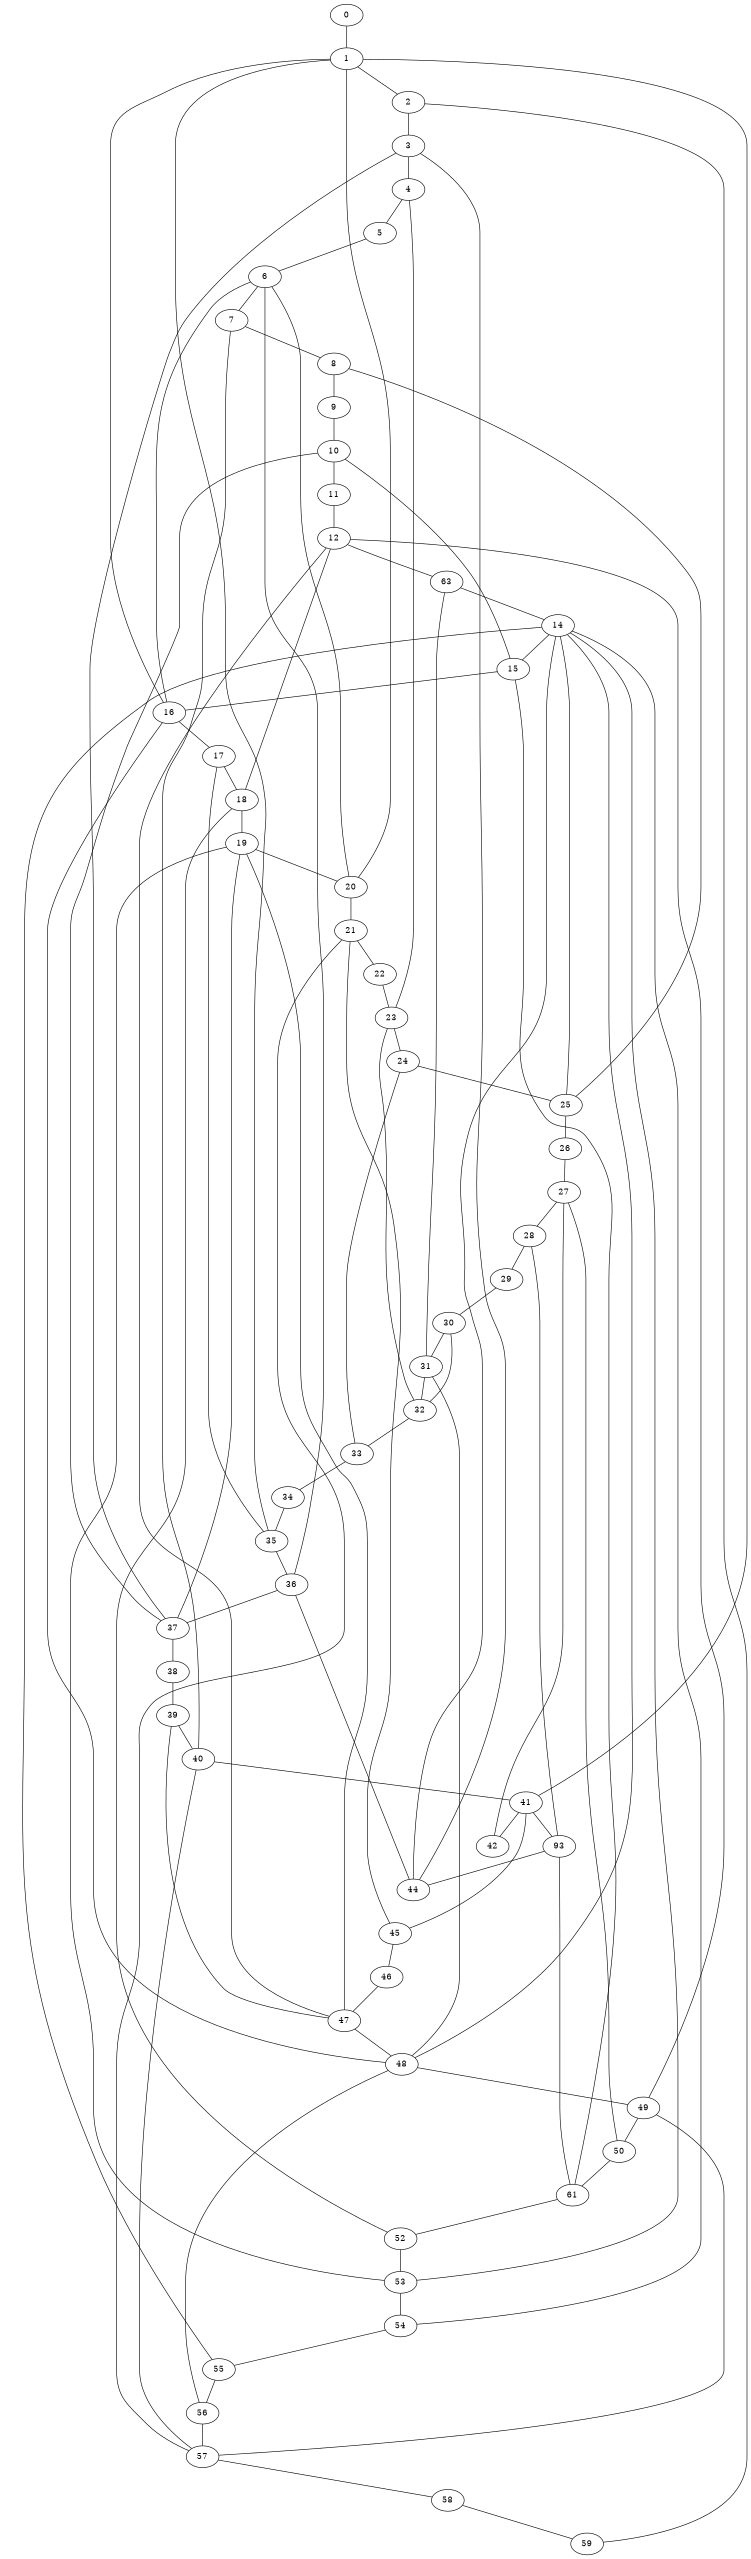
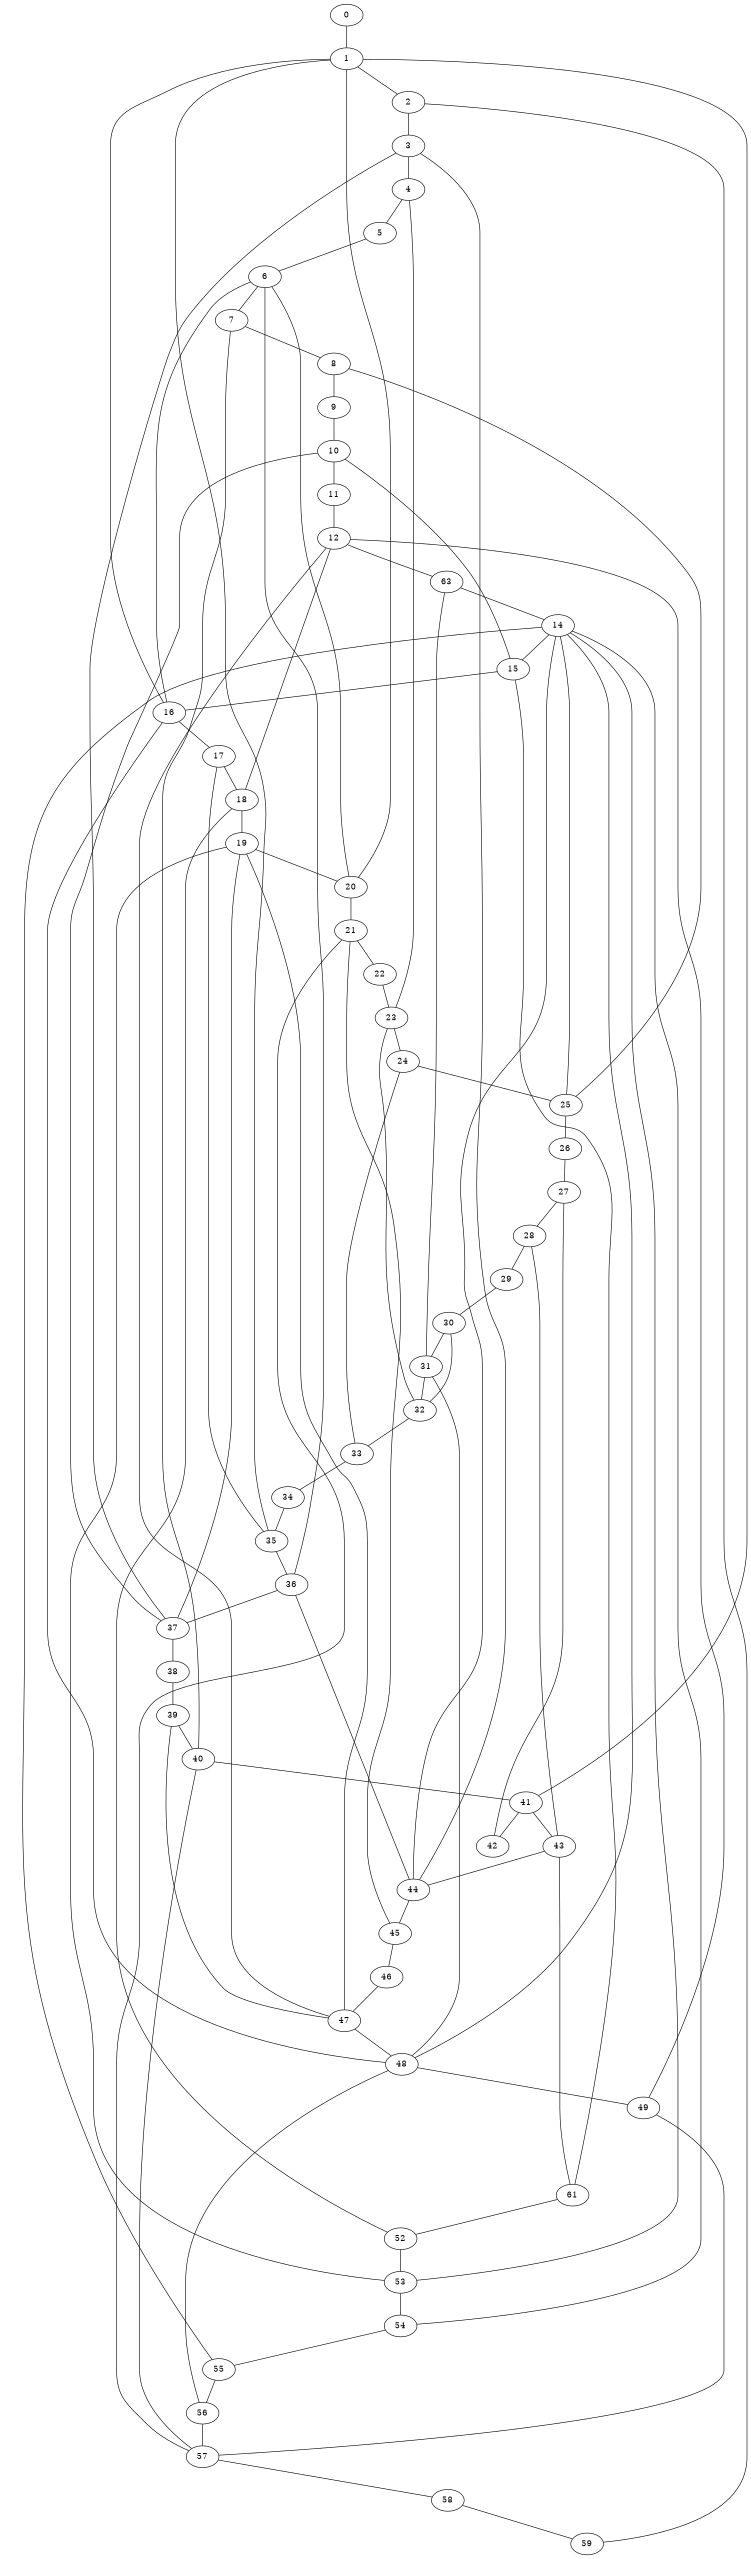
  graph {
    0
    1
    2
    20
    16
    41
    35
    3
    59
    21
    48
    17
    42
-   43 [label=93]
+   43
    36
    4
    44
    37
    45
    57
    22
    49
    56
    18
    5
    23
    38
    6
    24
    32
    46
    39
    7
    25
    33
    8
    40
    9
    10
    26
    58
    11
    15
    27
    12
    n46 [label=61]
    n47 [label=63]
    47
    52
    14
    31
    19
-   50
    55
    53
    54
    34
    28
    29
    30
    0 -- 1
    1 -- 2
    1 -- 20
    1 -- 16
    1 -- 41
    1 -- 35
    2 -- 3
    2 -- 59
    20 -- 21
    16 -- 48
    16 -- 17
    41 -- 42
    41 -- 43
    35 -- 36
    3 -- 4
    3 -- 44
    3 -- 37
    21 -- 45
    21 -- 57
    21 -- 22
    48 -- 49
    48 -- 56
    17 -- 35
    17 -- 18
    43 -- 44
    43 -- n46
    36 -- 44
    36 -- 37
    4 -- 5
    4 -- 23
-   41 -- 45
+   44 -- 45
    37 -- 38
    45 -- 46
    57 -- 58
    22 -- 23
    49 -- 57
-   49 -- 50
    56 -- 57
    18 -- 52
    18 -- 19
    5 -- 6
    23 -- 24
    23 -- 32
    38 -- 39
    6 -- 20
    6 -- 16
    6 -- 36
    6 -- 7
    24 -- 25
    24 -- 33
    32 -- 33
    46 -- 47
    39 -- 40
    39 -- 47
    7 -- 8
    7 -- 40
    25 -- 26
    33 -- 34
    8 -- 25
    8 -- 9
    40 -- 41
    40 -- 57
    9 -- 10
    10 -- 37
    10 -- 11
    10 -- 15
    26 -- 27
    58 -- 59
    11 -- 12
    15 -- 16
    15 -- n46
    27 -- 42
-   27 -- 50
    27 -- 28
    12 -- 49
    12 -- 18
    12 -- n47
    12 -- 47
    n46 -- 52
    n47 -- 14
    n47 -- 31
    47 -- 48
    52 -- 53
    14 -- 48
    14 -- 44
    14 -- 25
    14 -- 15
    14 -- 55
    14 -- 53
    14 -- 54
    31 -- 48
    31 -- 32
    19 -- 20
    19 -- 37
    19 -- 47
    19 -- 53
-   50 -- n46
    55 -- 56
    53 -- 54
    54 -- 55
    34 -- 35
    28 -- 43
    28 -- 29
    29 -- 30
    30 -- 32
    30 -- 31
  }
